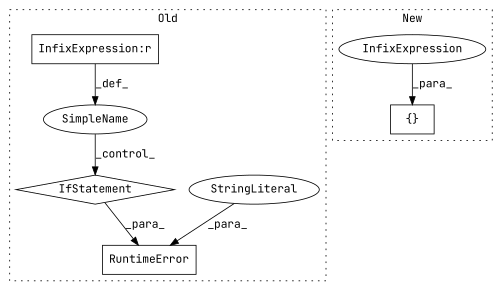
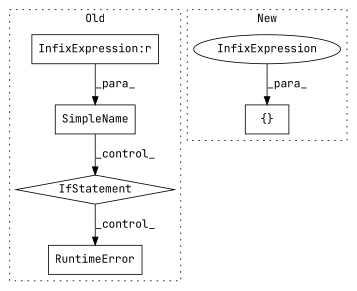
  digraph {
    fontname="JetBrains Mono"
    node [fontname="JetBrains Mono" shape=box]
    edge [fontname="JetBrains Mono"]
    n1 [a=32 l="13,1" label=RuntimeError s="1780,1817"]
    n2 [a=25 l="4,2" label=IfStatement s="1746,1764" shape=diamond]
-   n3 [a=42 label=SimpleName shape=ellipse]
-   n4 [a=45 l=24 label=StringLiteral s=1793 shape=ellipse]
+   n3 [a=42 label=SimpleName]
    n5 [a=27 l=4 label="InfixExpression:r" s=1756]
    n6 [a=4 l="1,1" label="{}" s="1606,1610"]
    n7 [a=34 l=1 label=InfixExpression s=1609 shape=ellipse]
    subgraph cluster_1 {
      label=Old
      style=dotted
      n1
      n2
      n3
-     n4
      n5
    }
    subgraph cluster_2 {
      label=New
      style=dotted
      n6
      n7
    }
-   n2 -> n1 [label=_para_]
+   n2 -> n1 [label=_control_]
    n3 -> n2 [label=_control_]
-   n4 -> n1 [label=_para_]
-   n5 -> n3 [label=_def_]
+   n5 -> n3 [label=_para_]
    n7 -> n6 [label=_para_]
  }
